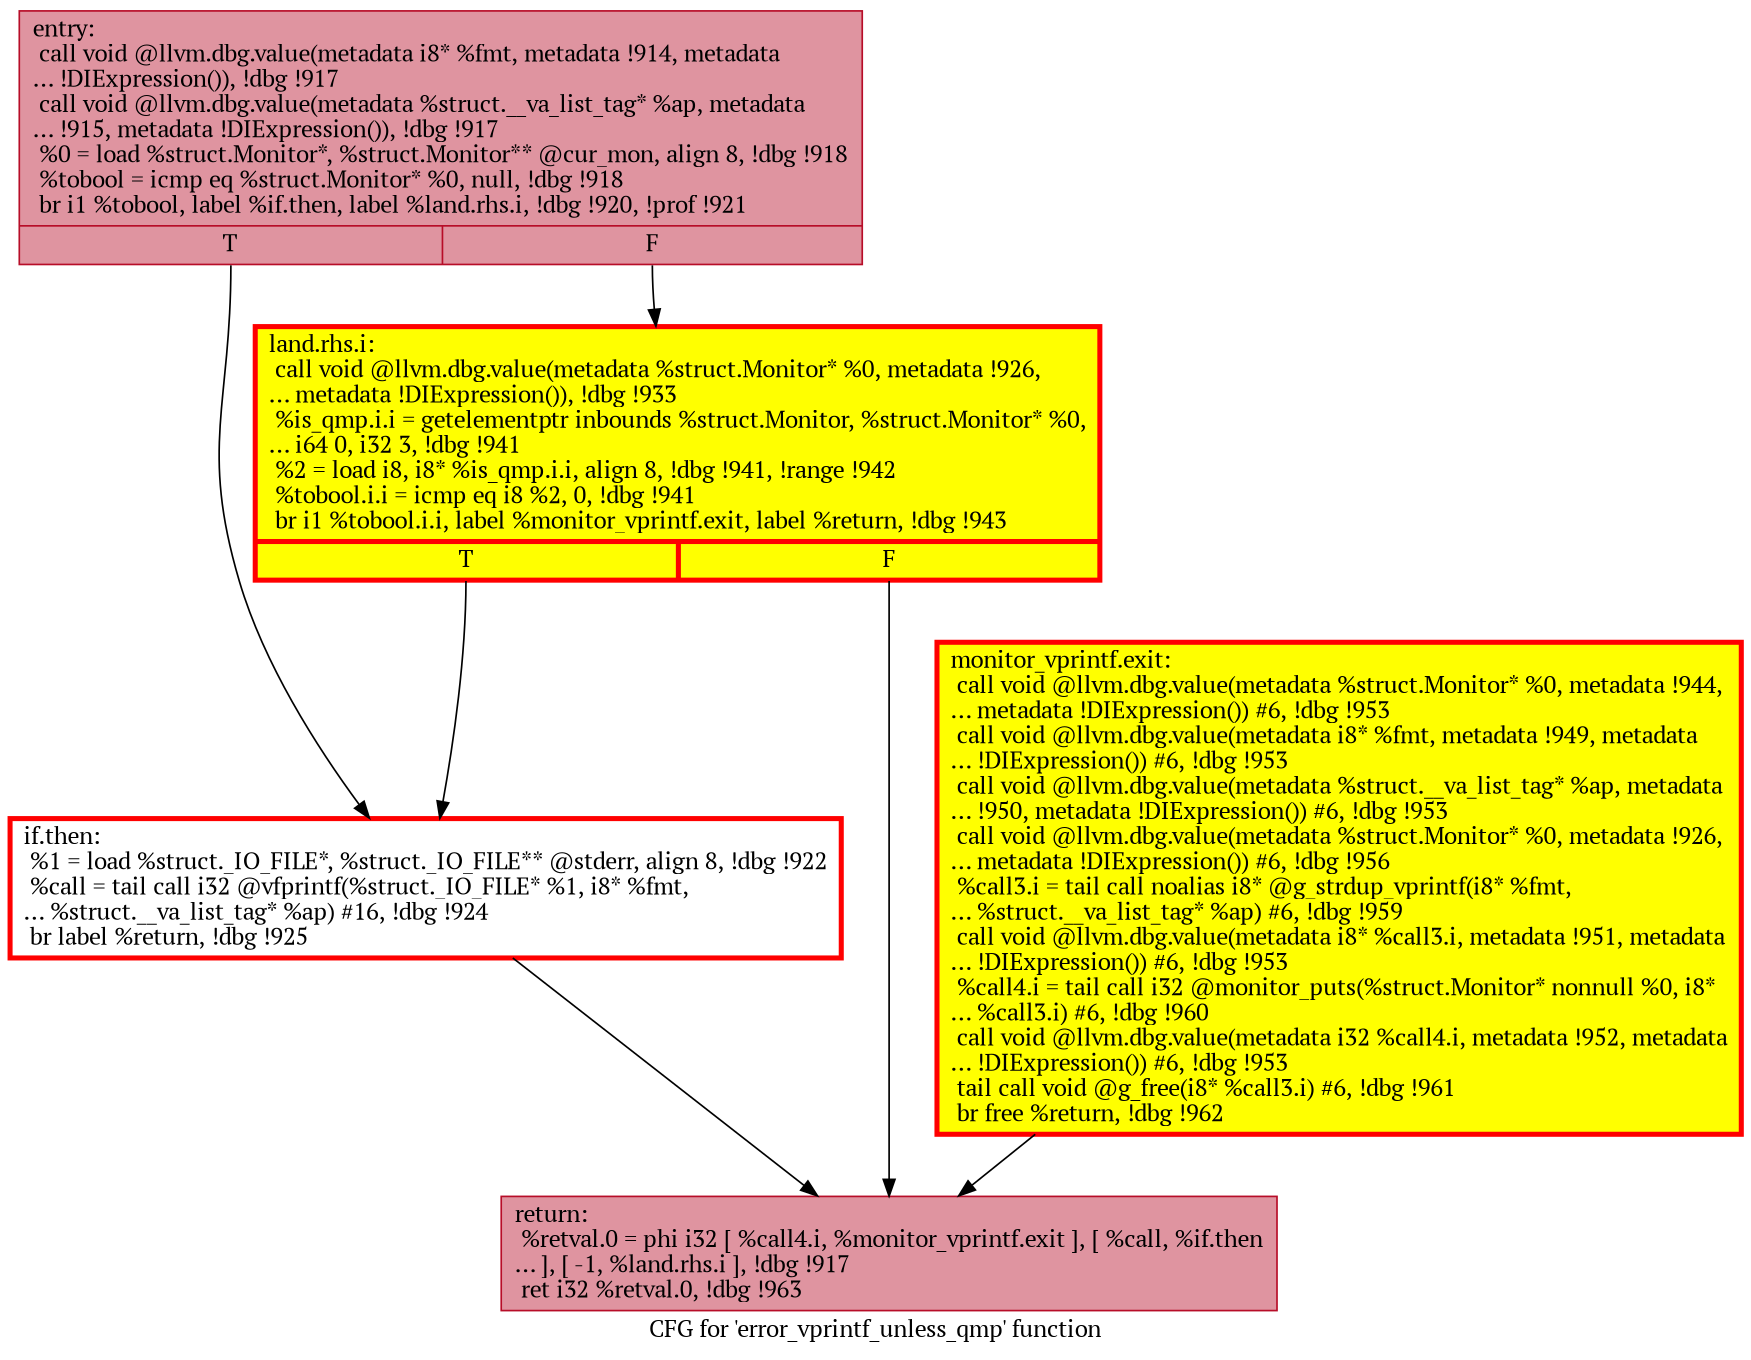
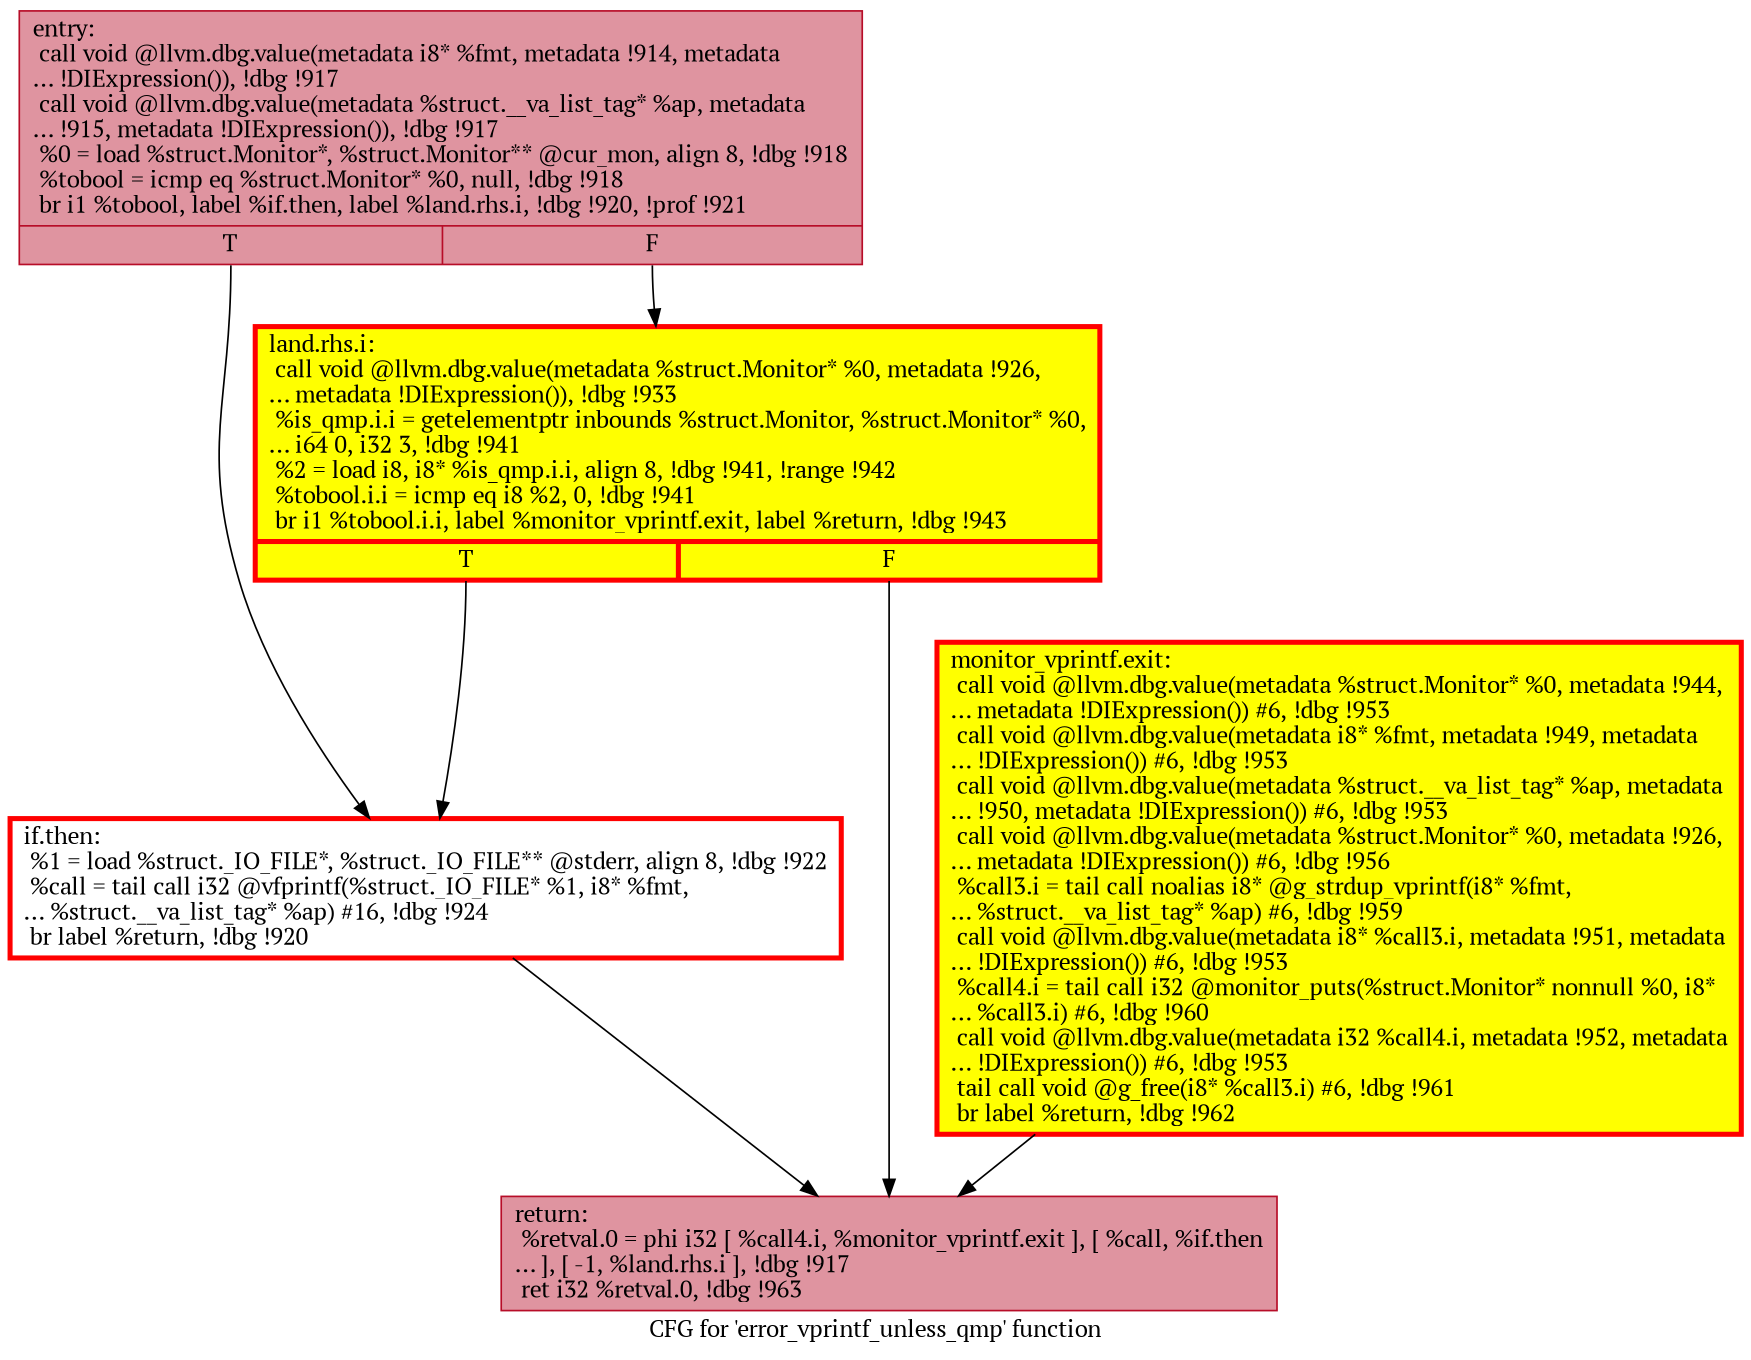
  digraph {
    fontname="PT Serif"
    label="CFG for 'error_vprintf_unless_qmp' function"
    node [color=red fillcolor="#b70d2870" fontname="PT Serif" shape=record style=filled penwidth=3.0]
    edge [fontname="PT Serif"]
    n1 [color="#b70d28ff" label="{entry:\l  call void @llvm.dbg.value(metadata i8* %fmt, metadata !914, metadata\l... !DIExpression()), !dbg !917\l  call void @llvm.dbg.value(metadata %struct.__va_list_tag* %ap, metadata\l... !915, metadata !DIExpression()), !dbg !917\l  %0 = load %struct.Monitor*, %struct.Monitor** @cur_mon, align 8, !dbg !918\l  %tobool = icmp eq %struct.Monitor* %0, null, !dbg !918\l  br i1 %tobool, label %if.then, label %land.rhs.i, !dbg !920, !prof !921\l|{<s0>T|<s1>F}}" penwidth=""]
-   n2 [label="{if.then:                                          \l  %1 = load %struct._IO_FILE*, %struct._IO_FILE** @stderr, align 8, !dbg !922\l  %call = tail call i32 @vfprintf(%struct._IO_FILE* %1, i8* %fmt,\l... %struct.__va_list_tag* %ap) #16, !dbg !924\l  br label %return, !dbg !925\l}" fillcolor="" style=""]
+   n2 [label="{if.then:                                          \l  %1 = load %struct._IO_FILE*, %struct._IO_FILE** @stderr, align 8, !dbg !922\l  %call = tail call i32 @vfprintf(%struct._IO_FILE* %1, i8* %fmt,\l... %struct.__va_list_tag* %ap) #16, !dbg !924\l  br label %return, !dbg !920\l}" fillcolor="" style=""]
    n3 [fillcolor=yellow label="{land.rhs.i:                                       \l  call void @llvm.dbg.value(metadata %struct.Monitor* %0, metadata !926,\l... metadata !DIExpression()), !dbg !933\l  %is_qmp.i.i = getelementptr inbounds %struct.Monitor, %struct.Monitor* %0,\l... i64 0, i32 3, !dbg !941\l  %2 = load i8, i8* %is_qmp.i.i, align 8, !dbg !941, !range !942\l  %tobool.i.i = icmp eq i8 %2, 0, !dbg !941\l  br i1 %tobool.i.i, label %monitor_vprintf.exit, label %return, !dbg !943\l|{<s0>T|<s1>F}}"]
    n4 [color="#b70d28ff" label="{return:                                           \l  %retval.0 = phi i32 [ %call4.i, %monitor_vprintf.exit ], [ %call, %if.then\l... ], [ -1, %land.rhs.i ], !dbg !917\l  ret i32 %retval.0, !dbg !963\l}" penwidth=""]
-   n5 [fillcolor=yellow label="{monitor_vprintf.exit:                             \l  call void @llvm.dbg.value(metadata %struct.Monitor* %0, metadata !944,\l... metadata !DIExpression()) #6, !dbg !953\l  call void @llvm.dbg.value(metadata i8* %fmt, metadata !949, metadata\l... !DIExpression()) #6, !dbg !953\l  call void @llvm.dbg.value(metadata %struct.__va_list_tag* %ap, metadata\l... !950, metadata !DIExpression()) #6, !dbg !953\l  call void @llvm.dbg.value(metadata %struct.Monitor* %0, metadata !926,\l... metadata !DIExpression()) #6, !dbg !956\l  %call3.i = tail call noalias i8* @g_strdup_vprintf(i8* %fmt,\l... %struct.__va_list_tag* %ap) #6, !dbg !959\l  call void @llvm.dbg.value(metadata i8* %call3.i, metadata !951, metadata\l... !DIExpression()) #6, !dbg !953\l  %call4.i = tail call i32 @monitor_puts(%struct.Monitor* nonnull %0, i8*\l... %call3.i) #6, !dbg !960\l  call void @llvm.dbg.value(metadata i32 %call4.i, metadata !952, metadata\l... !DIExpression()) #6, !dbg !953\l  tail call void @g_free(i8* %call3.i) #6, !dbg !961\l  br free %return, !dbg !962\l}"]
+   n5 [fillcolor=yellow label="{monitor_vprintf.exit:                             \l  call void @llvm.dbg.value(metadata %struct.Monitor* %0, metadata !944,\l... metadata !DIExpression()) #6, !dbg !953\l  call void @llvm.dbg.value(metadata i8* %fmt, metadata !949, metadata\l... !DIExpression()) #6, !dbg !953\l  call void @llvm.dbg.value(metadata %struct.__va_list_tag* %ap, metadata\l... !950, metadata !DIExpression()) #6, !dbg !953\l  call void @llvm.dbg.value(metadata %struct.Monitor* %0, metadata !926,\l... metadata !DIExpression()) #6, !dbg !956\l  %call3.i = tail call noalias i8* @g_strdup_vprintf(i8* %fmt,\l... %struct.__va_list_tag* %ap) #6, !dbg !959\l  call void @llvm.dbg.value(metadata i8* %call3.i, metadata !951, metadata\l... !DIExpression()) #6, !dbg !953\l  %call4.i = tail call i32 @monitor_puts(%struct.Monitor* nonnull %0, i8*\l... %call3.i) #6, !dbg !960\l  call void @llvm.dbg.value(metadata i32 %call4.i, metadata !952, metadata\l... !DIExpression()) #6, !dbg !953\l  tail call void @g_free(i8* %call3.i) #6, !dbg !961\l  br label %return, !dbg !962\l}"]
    n1 -> n2 [tailport=s0]
    n1 -> n3 [tailport=s1]
    n2 -> n4
    n3 -> n2 [tailport=s0]
    n3 -> n4 [tailport=s1]
    n5 -> n4
  }
